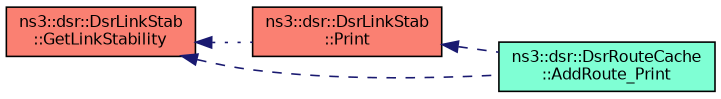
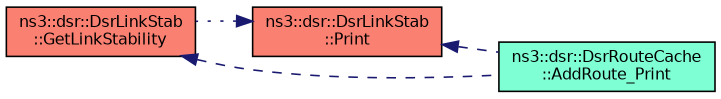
  digraph {
    rankdir=LR
    node [color=black fillcolor=salmon fontname=Helvetica fontsize=10 shape=record style=filled]
    edge [color=midnightblue dir=back fontname=Helvetica fontsize=10 labelfontname=Helvetica labelfontsize=10 style=dashed]
    n1 [fontcolor=black height=0.2 label="ns3::dsr::DsrLinkStab\l::GetLinkStability" width=0.4]
    n2 [height=0.2 label="ns3::dsr::DsrLinkStab\l::Print" width=0.4]
    n3 [fillcolor=aquamarine height=0.2 label="ns3::dsr::DsrRouteCache\l::AddRoute_Print" width=0.4]
-   n1 -> n2 [style=dotted]
+   n2 -> n1 [style=dotted]
    n1 -> n3
    n2 -> n3
  }
